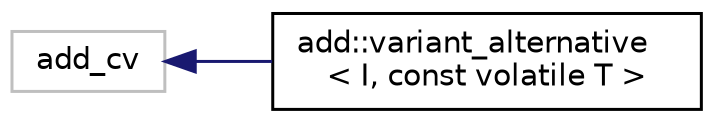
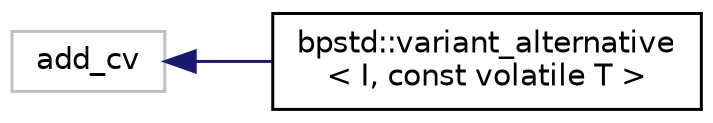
  digraph {
    rankdir=LR
    node [fillcolor=white fontname=Helvetica fontsize=10 shape=record style=filled]
    n1 [color=grey75 height=0.2 label=add_cv width=0.4]
-   n2 [color=black height=0.2 label="add::variant_alternative\l\< I, const volatile T \>" width=0.4]
+   n2 [color=black height=0.2 label="bpstd::variant_alternative\l\< I, const volatile T \>" width=0.4]
    n1 -> n2 [color=midnightblue dir=back fontname=Helvetica fontsize=10 labelfontname=Helvetica labelfontsize=10 style=solid]
  }
